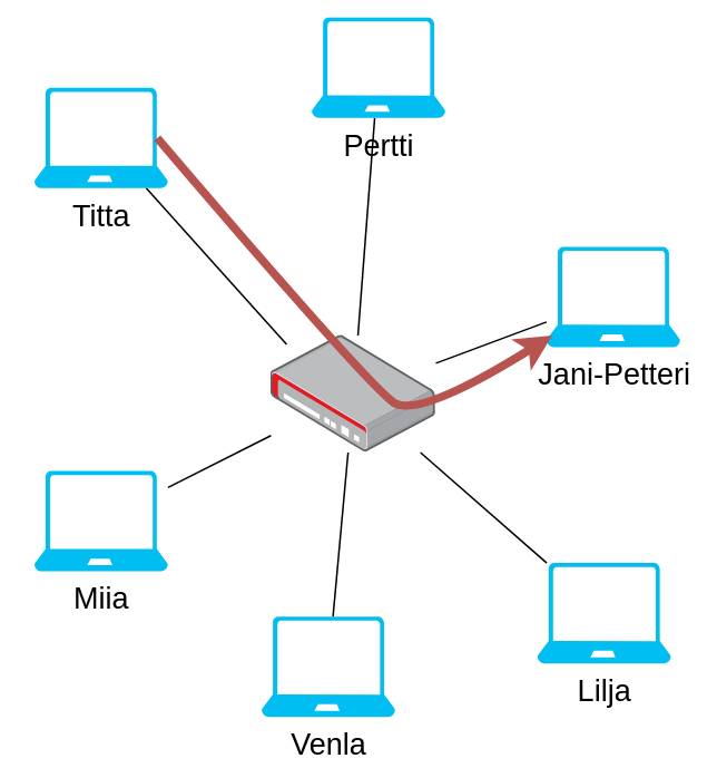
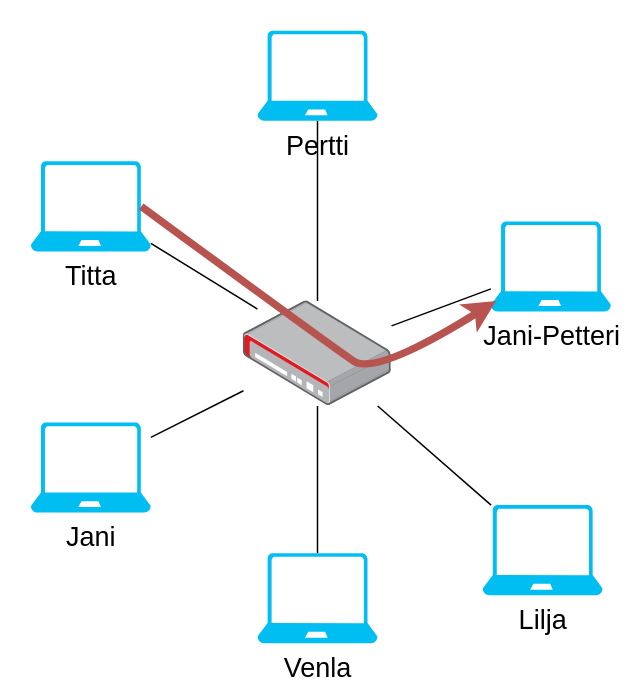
  <mxCell id="0" />
  <mxCell id="1" parent="0" />
  <mxCell id="2" style="edgeStyle=none;rounded=0;orthogonalLoop=1;jettySize=auto;html=1;endArrow=none;endFill=0;" edge="1" parent="1" source="3" target="14"><mxGeometry relative="1" as="geometry"><mxPoint x="211" y="270" as="targetPoint" /></mxGeometry></mxCell>
- <mxCell id="3" value="&lt;font style=&quot;font-size: 18px&quot;&gt;Venla&lt;/font&gt;" style="verticalLabelPosition=bottom;html=1;verticalAlign=top;align=center;strokeColor=none;fillColor=#00BEF2;shape=mxgraph.azure.laptop;pointerEvents=1;" vertex="1" parent="1"><mxGeometry x="156" y="368" width="80" height="60" as="geometry" /></mxCell>
+ <mxCell id="3" value="&lt;font style=&quot;font-size: 18px&quot;&gt;Venla&lt;/font&gt;" style="verticalLabelPosition=bottom;html=1;verticalAlign=top;align=center;strokeColor=none;fillColor=#00BEF2;shape=mxgraph.azure.laptop;pointerEvents=1;" vertex="1" parent="1"><mxGeometry x="171" y="368" width="80" height="60" as="geometry" /></mxCell>
  <mxCell id="4" style="edgeStyle=none;rounded=0;orthogonalLoop=1;jettySize=auto;html=1;endArrow=none;endFill=0;" edge="1" parent="1" source="5" target="14"><mxGeometry relative="1" as="geometry"><mxPoint x="251" y="251.6" as="targetPoint" /></mxGeometry></mxCell>
  <mxCell id="5" value="&lt;font style=&quot;font-size: 18px&quot;&gt;Lilja&lt;/font&gt;" style="verticalLabelPosition=bottom;html=1;verticalAlign=top;align=center;strokeColor=none;fillColor=#00BEF2;shape=mxgraph.azure.laptop;pointerEvents=1;" vertex="1" parent="1"><mxGeometry x="321" y="336" width="80" height="60" as="geometry" /></mxCell>
  <mxCell id="6" style="edgeStyle=none;rounded=0;orthogonalLoop=1;jettySize=auto;html=1;endArrow=none;endFill=0;" edge="1" parent="1" source="7" target="14"><mxGeometry relative="1" as="geometry"><mxPoint x="251" y="206.077" as="targetPoint" /></mxGeometry></mxCell>
  <mxCell id="7" value="&lt;font style=&quot;font-size: 18px&quot;&gt;Jani-Petteri&lt;/font&gt;" style="verticalLabelPosition=bottom;html=1;verticalAlign=top;align=center;strokeColor=none;fillColor=#00BEF2;shape=mxgraph.azure.laptop;pointerEvents=1;" vertex="1" parent="1"><mxGeometry x="326.5" y="147" width="80" height="60" as="geometry" /></mxCell>
  <mxCell id="8" style="edgeStyle=none;rounded=0;orthogonalLoop=1;jettySize=auto;html=1;endArrow=none;endFill=0;" edge="1" parent="1" source="9" target="14"><mxGeometry relative="1" as="geometry"><mxPoint x="150" y="120" as="targetPoint" /></mxGeometry></mxCell>
- <mxCell id="9" value="&lt;font style=&quot;font-size: 18px&quot;&gt;Pertti&lt;/font&gt;" style="verticalLabelPosition=bottom;html=1;verticalAlign=top;align=center;strokeColor=none;fillColor=#00BEF2;shape=mxgraph.azure.laptop;pointerEvents=1;" vertex="1" parent="1"><mxGeometry x="186" y="10" width="80" height="60" as="geometry" /></mxCell>
+ <mxCell id="9" value="&lt;font style=&quot;font-size: 18px&quot;&gt;Pertti&lt;/font&gt;" style="verticalLabelPosition=bottom;html=1;verticalAlign=top;align=center;strokeColor=none;fillColor=#00BEF2;shape=mxgraph.azure.laptop;pointerEvents=1;" vertex="1" parent="1"><mxGeometry x="171" y="20" width="80" height="60" as="geometry" /></mxCell>
  <mxCell id="10" style="edgeStyle=none;rounded=0;orthogonalLoop=1;jettySize=auto;html=1;endArrow=none;endFill=0;" edge="1" parent="1" source="11"><mxGeometry relative="1" as="geometry"><mxPoint x="171" y="205.364" as="targetPoint" /></mxGeometry></mxCell>
- <mxCell id="11" value="&lt;font style=&quot;font-size: 18px&quot;&gt;Titta&lt;/font&gt;" style="verticalLabelPosition=bottom;html=1;verticalAlign=top;align=center;strokeColor=none;fillColor=#00BEF2;shape=mxgraph.azure.laptop;pointerEvents=1;" vertex="1" parent="1"><mxGeometry x="20" y="52" width="80" height="60" as="geometry" /></mxCell>
+ <mxCell id="11" value="&lt;font style=&quot;font-size: 18px&quot;&gt;Titta&lt;/font&gt;" style="verticalLabelPosition=bottom;html=1;verticalAlign=top;align=center;strokeColor=none;fillColor=#00BEF2;shape=mxgraph.azure.laptop;pointerEvents=1;" vertex="1" parent="1"><mxGeometry x="20" y="107" width="80" height="60" as="geometry" /></mxCell>
  <mxCell id="12" style="edgeStyle=none;rounded=0;orthogonalLoop=1;jettySize=auto;html=1;endArrow=none;endFill=0;" edge="1" parent="1" source="13" target="14"><mxGeometry relative="1" as="geometry"><mxPoint x="171" y="251.457" as="targetPoint" /></mxGeometry></mxCell>
- <mxCell id="13" value="&lt;font style=&quot;font-size: 18px&quot;&gt;Miia&lt;/font&gt;" style="verticalLabelPosition=bottom;html=1;verticalAlign=top;align=center;strokeColor=none;fillColor=#00BEF2;shape=mxgraph.azure.laptop;pointerEvents=1;" vertex="1" parent="1"><mxGeometry x="20" y="281" width="80" height="60" as="geometry" /></mxCell>
+ <mxCell id="13" value="&lt;font style=&quot;font-size: 18px&quot;&gt;Jani&lt;/font&gt;" style="verticalLabelPosition=bottom;html=1;verticalAlign=top;align=center;strokeColor=none;fillColor=#00BEF2;shape=mxgraph.azure.laptop;pointerEvents=1;" vertex="1" parent="1"><mxGeometry x="20" y="281" width="80" height="60" as="geometry" /></mxCell>
  <mxCell id="14" value="" style="points=[];aspect=fixed;html=1;align=center;shadow=0;dashed=0;image;image=img/lib/allied_telesis/security/Router_VPN.svg;" vertex="1" parent="1"><mxGeometry x="161.68" y="200" width="98.64" height="70" as="geometry" /></mxCell>
  <mxCell id="15" value="" style="curved=1;endArrow=classic;html=1;exitX=0.92;exitY=0.5;exitDx=0;exitDy=0;exitPerimeter=0;strokeWidth=5;fillColor=#f8cecc;strokeColor=#b85450;" edge="1" parent="1" source="11"><mxGeometry width="50" height="50" relative="1" as="geometry"><mxPoint x="103.6" y="321" as="sourcePoint" /><mxPoint x="330" y="200" as="targetPoint" /><Array as="points"><mxPoint x="220" y="230" /><mxPoint x="250" y="250" /></Array></mxGeometry></mxCell>
